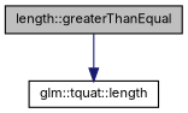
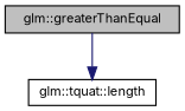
  digraph {
    rankdir=TB
    fontname=Inter
    node [color=black fontname=Inter fontsize=10 shape=record style=filled]
-   n1 [fillcolor=grey75 fontcolor=black height=0.2 label="length::greaterThanEqual" width=0.4]
+   n1 [fillcolor=grey75 fontcolor=black height=0.2 label="glm::greaterThanEqual" width=0.4]
    n2 [fillcolor=white height=0.2 label="glm::tquat::length" width=0.4]
    n1 -> n2 [color=midnightblue fontname=Inter fontsize=10 labelfontname=Helvetica labelfontsize=10 style=solid]
  }
